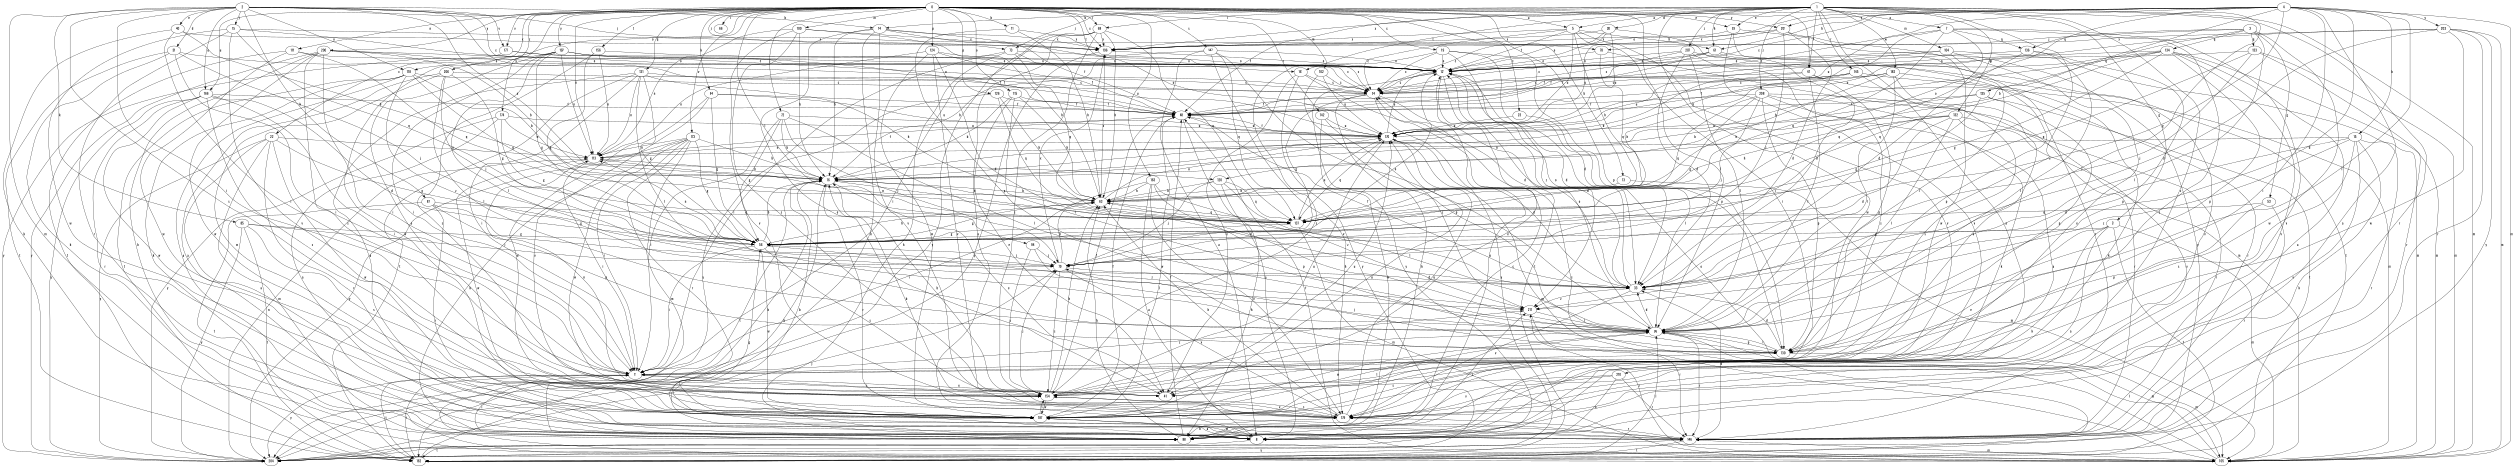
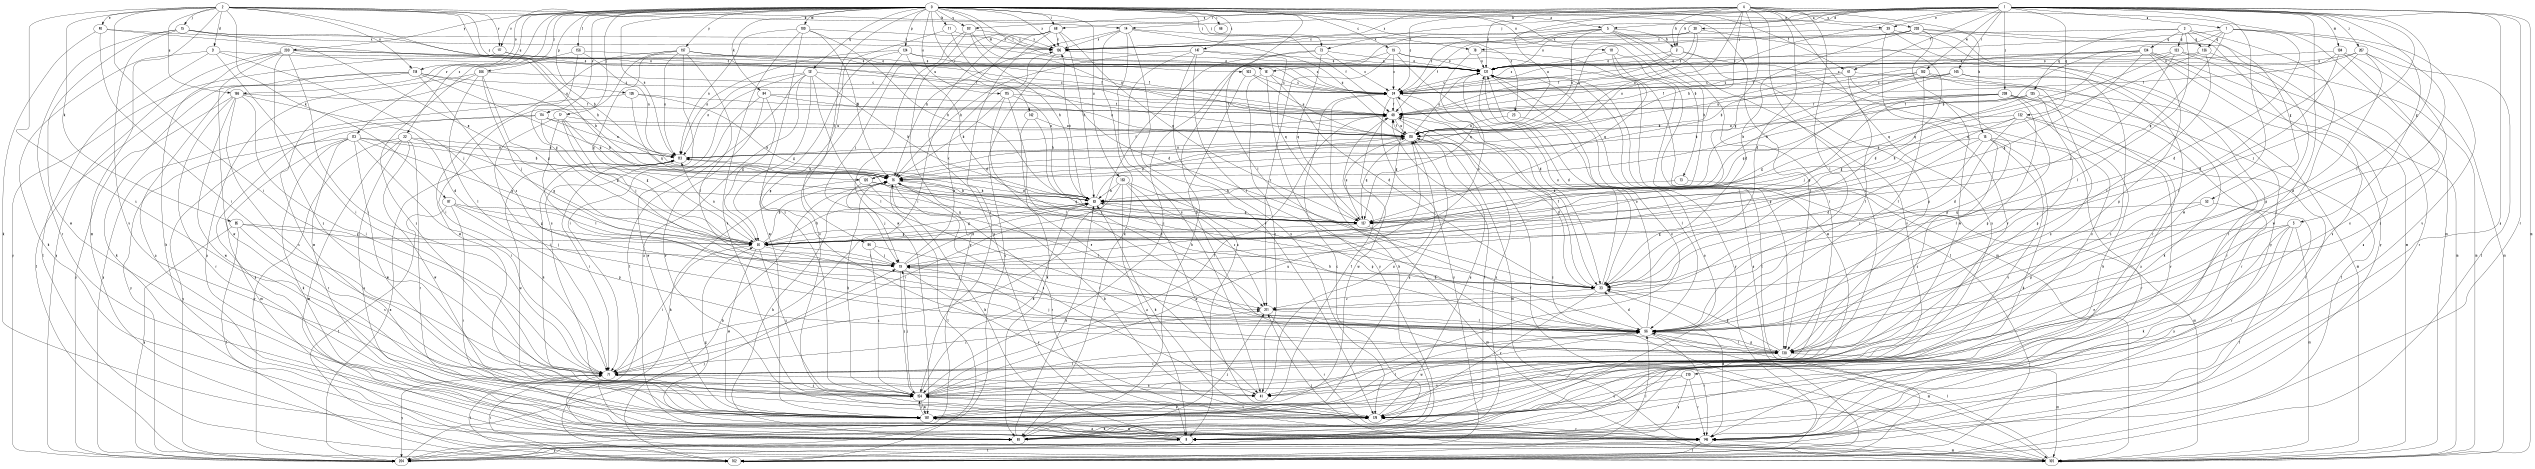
  strict digraph {
    fontname=Oswald
    node [fontname=Oswald]
    edge [fontname=Oswald]
    0
    5
    11
    13
    19
    22
    23
    39
    47
    66
    68
    72
    73
    84
    94
    96
    100
    102
    111
    113
    115
    118
    124
    126
    130
    131
    142
    147
    156
    161
    163
    166
    173
    174
    177
    196
    197
    200
    201
    206
    48
    61
    24
    71
    170
    63
    179
    105
    211
    154
    33
    121
    8
    146
    187
    56
    204
    16
    137
    79
    88
    162
    41
    1
    7
    14
    30
    51
    104
    132
    145
    182
    207
    208
    210
    136
    2
    31
    40
    75
    78
    85
    87
    120
    3
    53
    133
    134
    135
    4
    15
    203
    0 -> 5 [label=a]
    0 -> 11 [label=b]
    0 -> 13 [label=b]
    0 -> 19 [label=c]
    0 -> 22 [label=c]
    0 -> 23 [label=c]
    0 -> 39 [label=e]
    0 -> 47 [label=f]
    0 -> 66 [label=i]
    0 -> 68 [label=i]
    0 -> 72 [label=j]
    0 -> 73 [label=j]
    0 -> 84 [label=k]
    0 -> 94 [label=l]
    0 -> 96 [label=l]
    0 -> 100 [label=m]
    0 -> 102 [label=m]
    0 -> 111 [label=n]
    0 -> 113 [label=n]
    0 -> 115 [label=o]
    0 -> 118 [label=o]
    0 -> 124 [label=p]
    0 -> 126 [label=p]
    0 -> 130 [label=p]
    0 -> 131 [label=q]
    0 -> 142 [label=r]
    0 -> 147 [label=s]
    0 -> 156 [label=t]
    0 -> 161 [label=t]
    0 -> 163 [label=u]
    0 -> 166 [label=u]
    0 -> 173 [label=v]
    0 -> 174 [label=v]
    0 -> 177 [label=v]
    0 -> 196 [label=x]
    0 -> 197 [label=y]
    0 -> 200 [label=y]
    0 -> 201 [label=y]
    0 -> 206 [label=z]
    5 -> 196 [label=x]
-   5 -> 121 [label=f]
+   5 -> 48 [label=f]
    5 -> 61 [label=h]
    5 -> 24 [label=c]
    5 -> 71 [label=i]
    5 -> 170 [label=u]
    5 -> 63 [label=h]
    5 -> 179 [label=v]
    11 -> 130 [label=p]
    11 -> 196 [label=x]
    11 -> 63 [label=h]
    13 -> 63 [label=h]
    13 -> 105 [label=m]
    19 -> 130 [label=p]
    19 -> 24 [label=c]
    19 -> 211 [label=z]
    19 -> 154 [label=s]
    19 -> 33 [label=d]
    19 -> 121 [label=o]
    22 -> 113 [label=n]
    22 -> 105 [label=m]
    22 -> 8 [label=a]
    22 -> 146 [label=r]
    22 -> 187 [label=w]
    22 -> 56 [label=g]
    22 -> 204 [label=y]
    23 -> 96 [label=l]
    23 -> 170 [label=u]
    39 -> 196 [label=x]
    39 -> 179 [label=v]
    39 -> 146 [label=r]
    39 -> 204 [label=y]
    47 -> 96 [label=l]
    47 -> 130 [label=p]
    47 -> 24 [label=c]
    47 -> 105 [label=m]
    47 -> 16 [label=b]
    68 -> 196 [label=x]
    68 -> 71 [label=i]
    68 -> 63 [label=h]
    68 -> 154 [label=s]
    68 -> 8 [label=a]
    68 -> 204 [label=y]
    68 -> 137 [label=q]
    72 -> 96 [label=l]
    72 -> 71 [label=i]
    72 -> 170 [label=u]
    72 -> 56 [label=g]
    72 -> 16 [label=b]
    72 -> 79 [label=j]
    73 -> 24 [label=c]
    73 -> 71 [label=i]
    73 -> 121 [label=o]
    73 -> 137 [label=q]
    73 -> 88 [label=k]
    84 -> 48 [label=f]
    84 -> 170 [label=u]
    84 -> 179 [label=v]
    84 -> 187 [label=w]
    84 -> 56 [label=g]
    94 -> 96 [label=l]
    94 -> 154 [label=s]
    94 -> 79 [label=j]
    96 -> 130 [label=p]
    96 -> 63 [label=h]
    96 -> 105 [label=m]
    96 -> 33 [label=d]
    96 -> 121 [label=o]
    96 -> 146 [label=r]
    96 -> 187 [label=w]
    100 -> 113 [label=n]
    100 -> 196 [label=x]
    100 -> 63 [label=h]
    100 -> 179 [label=v]
    100 -> 154 [label=s]
    100 -> 16 [label=b]
    102 -> 130 [label=p]
    102 -> 24 [label=c]
    102 -> 170 [label=u]
    111 -> 121 [label=o]
    111 -> 187 [label=w]
    111 -> 137 [label=q]
    111 -> 162 [label=t]
    113 -> 48 [label=f]
    113 -> 71 [label=i]
    113 -> 187 [label=w]
    113 -> 16 [label=b]
    115 -> 96 [label=l]
    115 -> 48 [label=f]
    115 -> 63 [label=h]
    115 -> 16 [label=b]
    115 -> 41 [label=e]
    118 -> 24 [label=c]
    118 -> 211 [label=z]
    118 -> 8 [label=a]
    118 -> 16 [label=b]
    118 -> 137 [label=q]
    118 -> 88 [label=k]
    118 -> 162 [label=t]
    124 -> 113 [label=n]
    124 -> 48 [label=f]
    124 -> 179 [label=v]
    124 -> 33 [label=d]
    124 -> 121 [label=o]
    124 -> 187 [label=w]
    126 -> 48 [label=f]
    126 -> 63 [label=h]
    126 -> 204 [label=y]
    126 -> 137 [label=q]
    130 -> 96 [label=l]
    130 -> 71 [label=i]
    130 -> 105 [label=m]
    130 -> 33 [label=d]
    130 -> 79 [label=j]
    131 -> 96 [label=l]
    131 -> 113 [label=n]
    131 -> 24 [label=c]
    131 -> 71 [label=i]
    131 -> 63 [label=h]
    131 -> 8 [label=a]
    131 -> 56 [label=g]
    131 -> 162 [label=t]
    142 -> 170 [label=u]
    142 -> 211 [label=z]
    142 -> 88 [label=k]
    147 -> 96 [label=l]
    147 -> 179 [label=v]
    147 -> 121 [label=o]
    147 -> 8 [label=a]
    147 -> 16 [label=b]
    147 -> 137 [label=q]
    156 -> 113 [label=n]
    156 -> 154 [label=s]
    156 -> 121 [label=o]
    156 -> 56 [label=g]
    161 -> 24 [label=c]
    161 -> 33 [label=d]
    161 -> 204 [label=y]
    161 -> 41 [label=e]
    163 -> 130 [label=p]
    163 -> 71 [label=i]
    163 -> 63 [label=h]
    163 -> 179 [label=v]
    163 -> 211 [label=z]
    163 -> 8 [label=a]
    166 -> 48 [label=f]
    166 -> 71 [label=i]
    166 -> 154 [label=s]
    166 -> 33 [label=d]
    166 -> 146 [label=r]
    166 -> 187 [label=w]
    166 -> 204 [label=y]
    173 -> 113 [label=n]
    173 -> 71 [label=i]
    173 -> 105 [label=m]
    173 -> 146 [label=r]
    173 -> 187 [label=w]
    173 -> 56 [label=g]
    173 -> 204 [label=y]
    173 -> 16 [label=b]
    173 -> 88 [label=k]
    174 -> 113 [label=n]
    174 -> 170 [label=u]
    174 -> 8 [label=a]
    174 -> 56 [label=g]
    174 -> 204 [label=y]
    177 -> 24 [label=c]
    177 -> 121 [label=o]
    177 -> 204 [label=y]
    196 -> 121 [label=o]
    196 -> 204 [label=y]
    197 -> 96 [label=l]
    197 -> 113 [label=n]
    197 -> 48 [label=f]
    197 -> 71 [label=i]
    197 -> 121 [label=o]
    197 -> 187 [label=w]
    197 -> 56 [label=g]
    197 -> 41 [label=e]
    200 -> 48 [label=f]
    200 -> 71 [label=i]
    200 -> 154 [label=s]
    200 -> 121 [label=o]
    200 -> 187 [label=w]
    200 -> 204 [label=y]
    200 -> 16 [label=b]
    200 -> 88 [label=k]
    201 -> 196 [label=x]
    201 -> 170 [label=u]
    201 -> 33 [label=d]
    201 -> 187 [label=w]
    201 -> 79 [label=j]
    206 -> 96 [label=l]
    206 -> 24 [label=c]
    206 -> 8 [label=a]
    206 -> 187 [label=w]
    206 -> 56 [label=g]
    206 -> 79 [label=j]
    48 -> 170 [label=u]
    48 -> 8 [label=a]
    48 -> 187 [label=w]
    61 -> 130 [label=p]
    61 -> 48 [label=f]
    61 -> 24 [label=c]
    61 -> 179 [label=v]
    61 -> 121 [label=o]
    24 -> 48 [label=f]
    24 -> 33 [label=d]
    24 -> 56 [label=g]
    24 -> 204 [label=y]
    24 -> 88 [label=k]
    71 -> 211 [label=z]
    71 -> 154 [label=s]
    71 -> 204 [label=y]
    71 -> 162 [label=t]
    71 -> 41 [label=e]
    170 -> 113 [label=n]
    170 -> 48 [label=f]
    170 -> 105 [label=m]
    170 -> 33 [label=d]
    170 -> 121 [label=o]
    170 -> 137 [label=q]
    63 -> 196 [label=x]
    63 -> 170 [label=u]
    63 -> 56 [label=g]
    63 -> 16 [label=b]
    63 -> 137 [label=q]
    179 -> 170 [label=u]
    179 -> 63 [label=h]
    179 -> 154 [label=s]
    179 -> 146 [label=r]
    179 -> 16 [label=b]
    179 -> 88 [label=k]
    105 -> 96 [label=l]
    105 -> 48 [label=f]
    105 -> 24 [label=c]
    105 -> 211 [label=z]
    211 -> 96 [label=l]
    211 -> 146 [label=r]
    154 -> 96 [label=l]
    154 -> 48 [label=f]
    154 -> 170 [label=u]
    154 -> 63 [label=h]
    154 -> 179 [label=v]
    154 -> 187 [label=w]
    154 -> 16 [label=b]
    154 -> 79 [label=j]
    33 -> 48 [label=f]
    33 -> 179 [label=v]
    33 -> 211 [label=z]
    33 -> 121 [label=o]
    121 -> 24 [label=c]
    121 -> 33 [label=d]
    121 -> 204 [label=y]
    121 -> 162 [label=t]
    121 -> 41 [label=e]
    8 -> 121 [label=o]
    8 -> 187 [label=w]
    8 -> 16 [label=b]
    8 -> 162 [label=t]
    146 -> 105 [label=m]
    146 -> 33 [label=d]
    146 -> 56 [label=g]
    146 -> 204 [label=y]
    146 -> 162 [label=t]
    187 -> 96 [label=l]
    187 -> 48 [label=f]
    187 -> 170 [label=u]
    187 -> 154 [label=s]
    187 -> 8 [label=a]
    56 -> 113 [label=n]
    56 -> 71 [label=i]
    56 -> 63 [label=h]
    56 -> 211 [label=z]
    56 -> 154 [label=s]
    56 -> 187 [label=w]
    56 -> 16 [label=b]
    56 -> 79 [label=j]
    204 -> 113 [label=n]
    204 -> 79 [label=j]
    16 -> 63 [label=h]
    16 -> 33 [label=d]
    16 -> 146 [label=r]
    16 -> 162 [label=t]
    16 -> 41 [label=e]
    137 -> 113 [label=n]
    137 -> 170 [label=u]
    137 -> 105 [label=m]
    137 -> 56 [label=g]
    79 -> 196 [label=x]
    79 -> 63 [label=h]
    79 -> 179 [label=v]
    79 -> 154 [label=s]
    79 -> 33 [label=d]
    79 -> 121 [label=o]
    88 -> 48 [label=f]
    88 -> 24 [label=c]
    88 -> 71 [label=i]
    88 -> 63 [label=h]
    88 -> 211 [label=z]
    88 -> 16 [label=b]
    162 -> 96 [label=l]
    162 -> 71 [label=i]
    162 -> 121 [label=o]
    162 -> 16 [label=b]
    41 -> 113 [label=n]
    41 -> 170 [label=u]
    1 -> 5 [label=a]
    1 -> 39 [label=e]
    1 -> 47 [label=f]
    1 -> 68 [label=i]
    1 -> 73 [label=j]
    1 -> 96 [label=l]
    1 -> 161 [label=t]
    1 -> 48 [label=f]
    1 -> 61 [label=h]
    1 -> 105 [label=m]
    1 -> 211 [label=z]
    1 -> 8 [label=a]
    1 -> 146 [label=r]
    1 -> 187 [label=w]
    1 -> 7 [label=a]
    1 -> 14 [label=b]
    1 -> 30 [label=d]
    1 -> 51 [label=g]
    1 -> 104 [label=m]
    1 -> 132 [label=q]
    1 -> 145 [label=r]
    1 -> 182 [label=w]
    1 -> 207 [label=z]
    1 -> 208 [label=z]
    1 -> 210 [label=z]
    7 -> 24 [label=c]
    7 -> 179 [label=v]
    7 -> 154 [label=s]
    7 -> 33 [label=d]
    7 -> 16 [label=b]
    7 -> 137 [label=q]
    7 -> 136 [label=q]
    14 -> 196 [label=x]
    14 -> 48 [label=f]
    14 -> 170 [label=u]
    14 -> 179 [label=v]
    14 -> 16 [label=b]
    14 -> 88 [label=k]
    14 -> 41 [label=e]
    30 -> 196 [label=x]
    30 -> 24 [label=c]
    30 -> 170 [label=u]
    30 -> 33 [label=d]
    30 -> 121 [label=o]
    51 -> 105 [label=m]
    51 -> 8 [label=a]
    51 -> 56 [label=g]
    51 -> 88 [label=k]
    51 -> 162 [label=t]
    51 -> 41 [label=e]
    104 -> 96 [label=l]
    104 -> 48 [label=f]
    104 -> 105 [label=m]
    104 -> 121 [label=o]
    104 -> 41 [label=e]
    132 -> 96 [label=l]
    132 -> 170 [label=u]
    132 -> 63 [label=h]
    132 -> 179 [label=v]
    132 -> 33 [label=d]
    132 -> 146 [label=r]
    132 -> 79 [label=j]
    145 -> 24 [label=c]
    145 -> 170 [label=u]
    145 -> 63 [label=h]
    145 -> 154 [label=s]
    145 -> 146 [label=r]
    182 -> 96 [label=l]
    182 -> 48 [label=f]
    182 -> 24 [label=c]
    182 -> 63 [label=h]
    182 -> 88 [label=k]
    182 -> 41 [label=e]
    207 -> 96 [label=l]
    207 -> 24 [label=c]
    207 -> 154 [label=s]
    207 -> 33 [label=d]
    207 -> 121 [label=o]
    207 -> 162 [label=t]
    208 -> 130 [label=p]
    208 -> 48 [label=f]
    208 -> 8 [label=a]
    208 -> 146 [label=r]
    208 -> 56 [label=g]
    208 -> 137 [label=q]
    208 -> 79 [label=j]
    208 -> 88 [label=k]
    210 -> 179 [label=v]
    210 -> 154 [label=s]
    210 -> 8 [label=a]
    210 -> 146 [label=r]
    136 -> 96 [label=l]
    136 -> 130 [label=p]
    136 -> 121 [label=o]
    136 -> 137 [label=q]
    2 -> 118 [label=o]
    2 -> 166 [label=u]
    2 -> 177 [label=v]
    2 -> 24 [label=c]
    2 -> 71 [label=i]
    2 -> 170 [label=u]
    2 -> 105 [label=m]
    2 -> 154 [label=s]
    2 -> 14 [label=b]
    2 -> 31 [label=d]
    2 -> 40 [label=e]
    2 -> 75 [label=j]
    2 -> 78 [label=j]
    2 -> 85 [label=k]
    2 -> 87 [label=k]
    2 -> 120 [label=o]
    31 -> 71 [label=i]
    31 -> 121 [label=o]
    31 -> 79 [label=j]
    31 -> 88 [label=k]
    31 -> 162 [label=t]
    40 -> 196 [label=x]
    40 -> 71 [label=i]
    40 -> 16 [label=b]
    40 -> 88 [label=k]
    75 -> 196 [label=x]
    75 -> 24 [label=c]
    75 -> 179 [label=v]
    75 -> 146 [label=r]
    75 -> 187 [label=w]
    75 -> 137 [label=q]
    78 -> 105 [label=m]
    78 -> 121 [label=o]
    78 -> 137 [label=q]
    85 -> 154 [label=s]
    85 -> 56 [label=g]
    85 -> 204 [label=y]
    85 -> 79 [label=j]
    85 -> 162 [label=t]
    87 -> 130 [label=p]
    87 -> 146 [label=r]
    87 -> 56 [label=g]
    87 -> 137 [label=q]
    87 -> 162 [label=t]
    120 -> 96 [label=l]
    120 -> 63 [label=h]
    120 -> 137 [label=q]
    120 -> 79 [label=j]
    120 -> 88 [label=k]
    3 -> 96 [label=l]
    3 -> 187 [label=w]
    3 -> 136 [label=q]
    3 -> 78 [label=j]
    3 -> 53 [label=g]
    3 -> 133 [label=q]
    3 -> 134 [label=q]
    3 -> 135 [label=q]
    53 -> 130 [label=p]
    53 -> 146 [label=r]
    53 -> 137 [label=q]
    133 -> 105 [label=m]
    133 -> 121 [label=o]
    133 -> 146 [label=r]
    133 -> 137 [label=q]
    133 -> 79 [label=j]
    134 -> 130 [label=p]
    134 -> 48 [label=f]
    134 -> 179 [label=v]
    134 -> 105 [label=m]
    134 -> 121 [label=o]
    134 -> 8 [label=a]
    134 -> 56 [label=g]
    134 -> 16 [label=b]
    134 -> 137 [label=q]
    135 -> 130 [label=p]
    135 -> 48 [label=f]
    135 -> 56 [label=g]
    135 -> 16 [label=b]
    135 -> 162 [label=t]
    4 -> 96 [label=l]
    4 -> 196 [label=x]
    4 -> 201 [label=y]
    4 -> 61 [label=h]
    4 -> 24 [label=c]
    4 -> 71 [label=i]
    4 -> 170 [label=u]
    4 -> 105 [label=m]
    4 -> 33 [label=d]
    4 -> 121 [label=o]
    4 -> 8 [label=a]
    4 -> 56 [label=g]
    4 -> 16 [label=b]
    4 -> 120 [label=o]
    4 -> 15 [label=b]
    4 -> 203 [label=y]
    15 -> 113 [label=n]
    15 -> 179 [label=v]
    15 -> 211 [label=z]
    15 -> 154 [label=s]
    15 -> 33 [label=d]
    15 -> 146 [label=r]
    15 -> 88 [label=k]
    203 -> 196 [label=x]
    203 -> 170 [label=u]
    203 -> 105 [label=m]
    203 -> 33 [label=d]
    203 -> 146 [label=r]
    203 -> 187 [label=w]
    203 -> 204 [label=y]
  }
